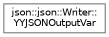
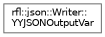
  digraph {
    rankdir=LR
-   n1 [color=grey40 fillcolor=white fontname=Helvetica fontsize=10 height=0.2 label="json::json::Writer::\lYYJSONOutputVar" shape=box style=filled width=0.4]
+   n1 [color=grey40 fillcolor=white fontname=Helvetica fontsize=10 height=0.2 label="rfl::json::Writer::\lYYJSONOutputVar" shape=box style=filled width=0.4]
  }
